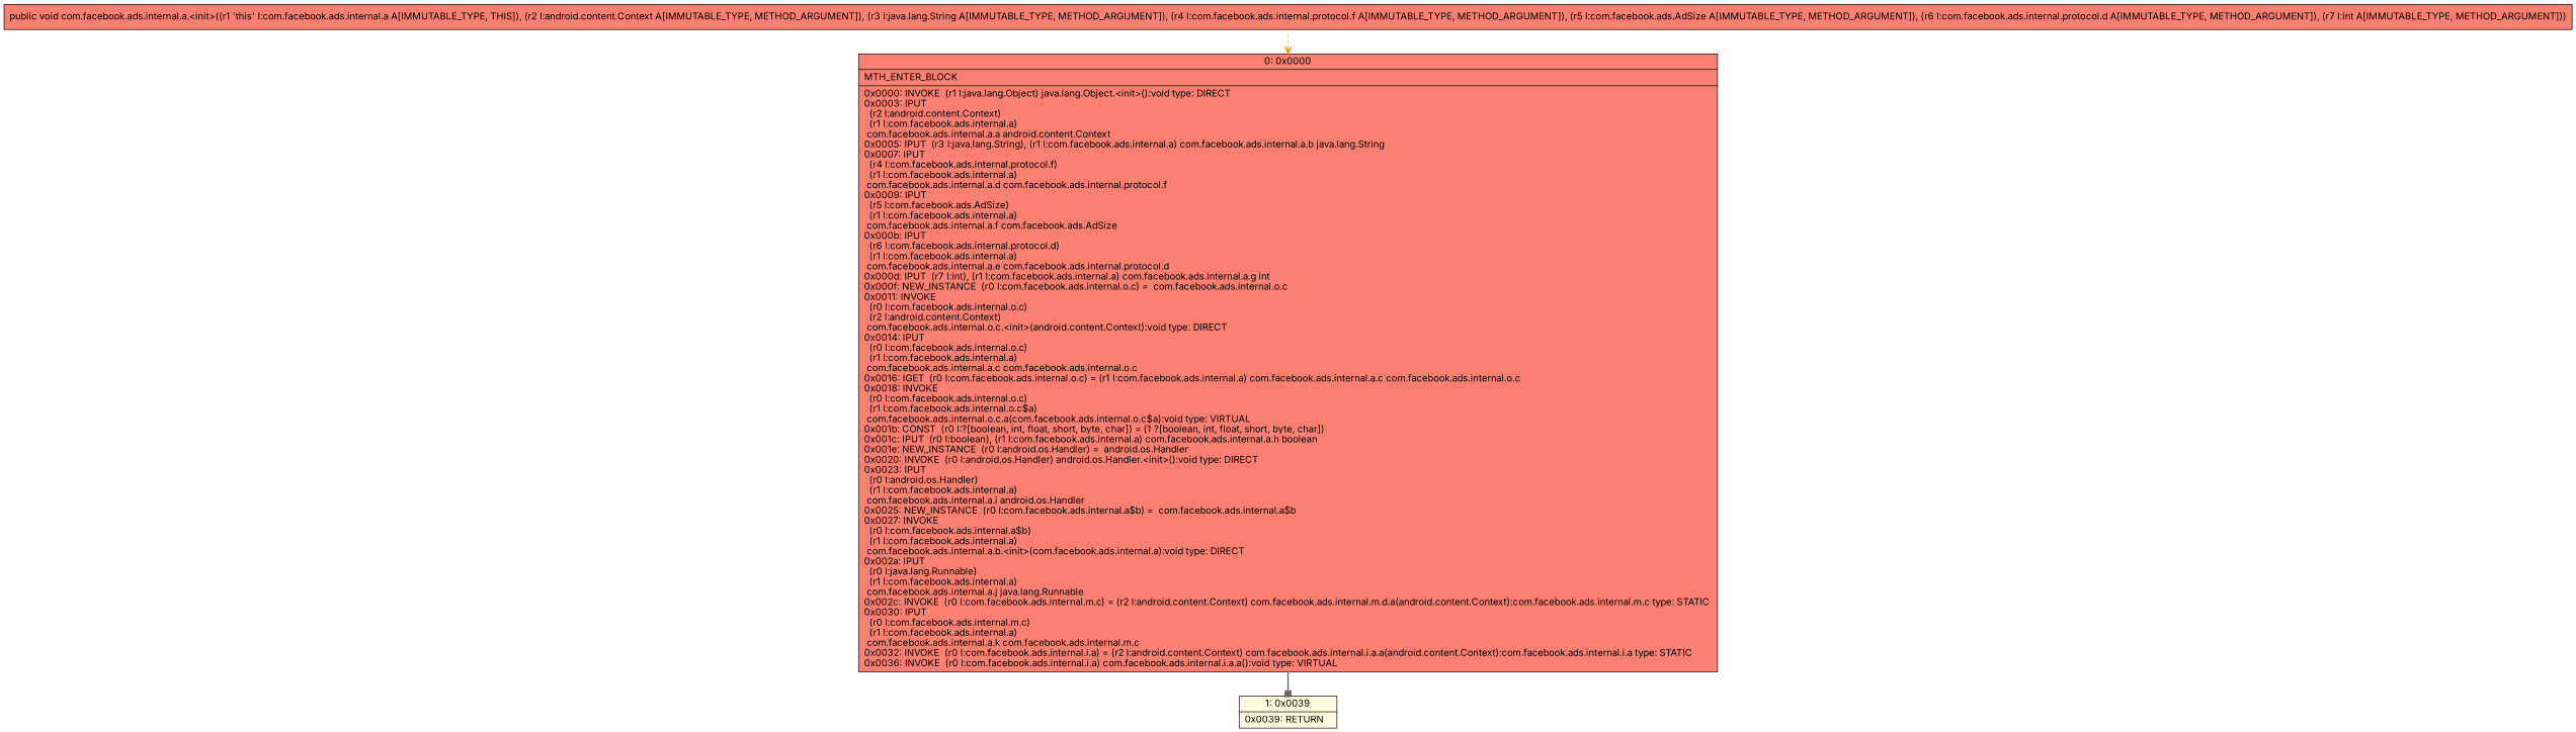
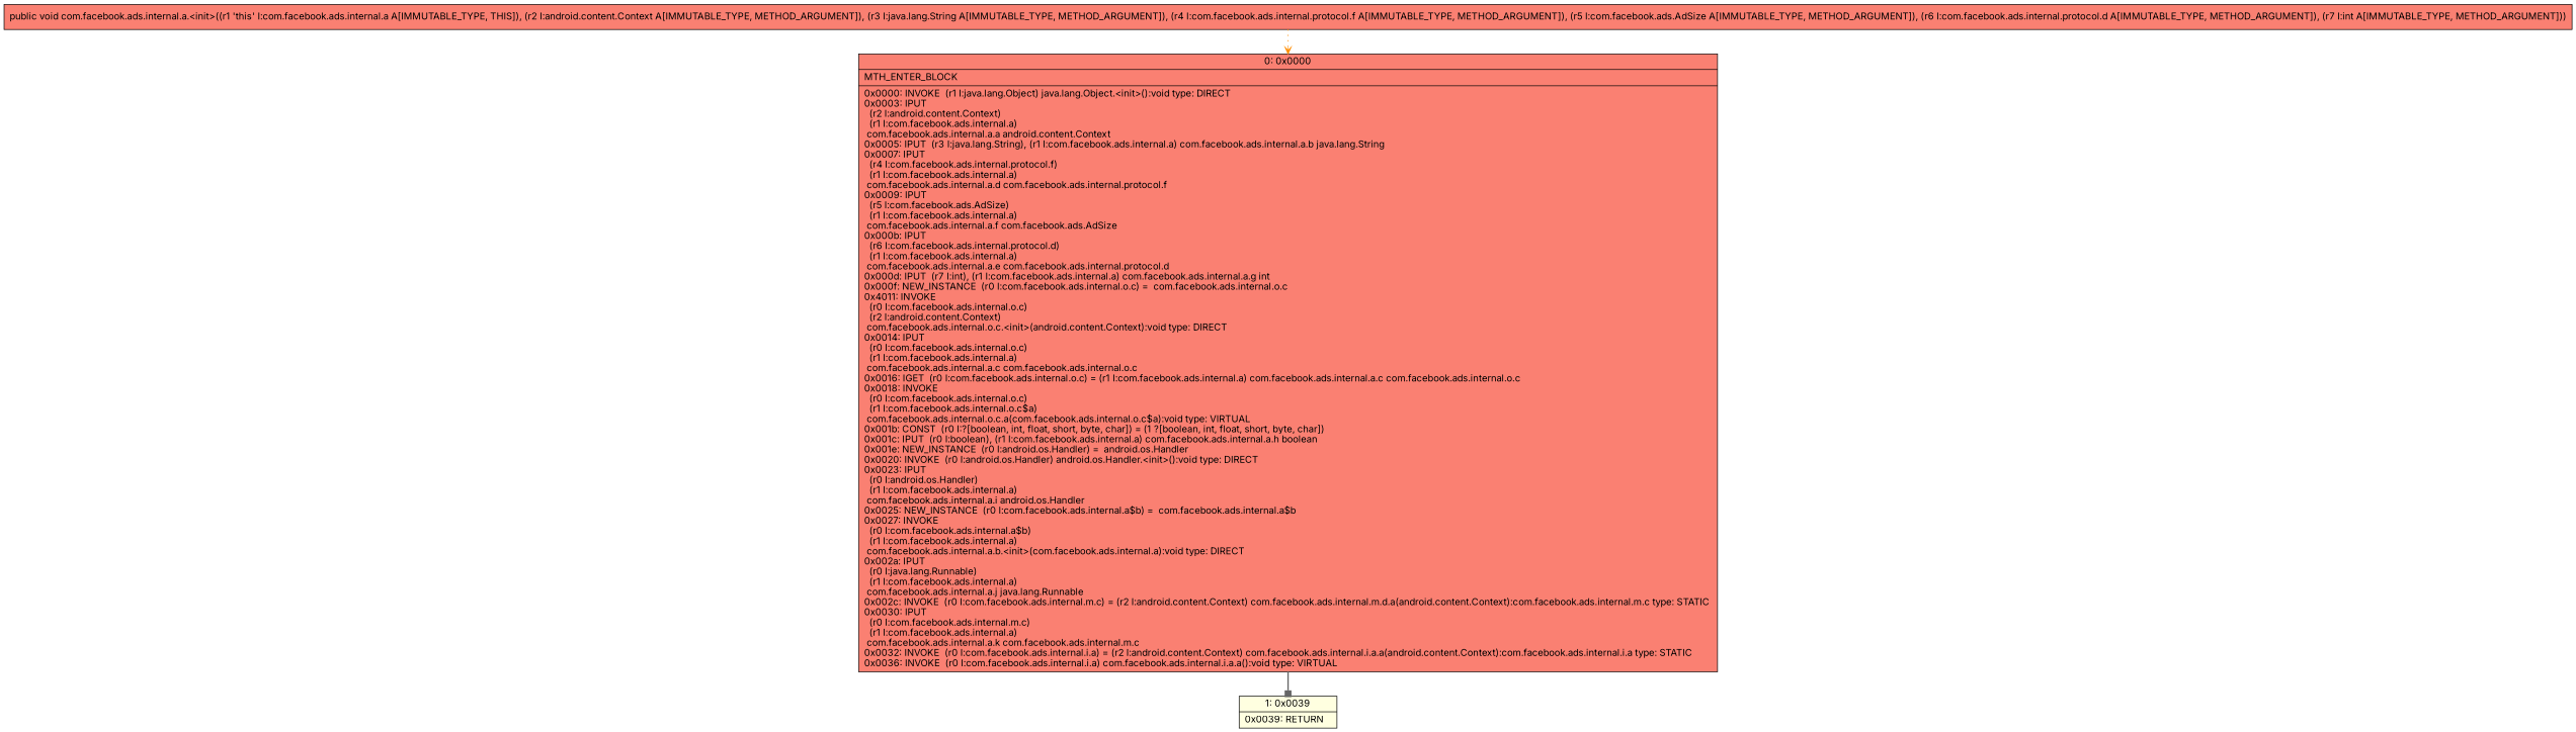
  digraph {
    fontname=Inter
    node [shape=record style=filled fillcolor=salmon fontname=Inter]
    edge [fontname=Inter]
-   n1 [label="{0\:\ 0x0000|MTH_ENTER_BLOCK\l|0x0000: INVOKE  (r1 I:java.lang.Object) java.lang.Object.\<init\>():void type: DIRECT \l0x0003: IPUT  \l  (r2 I:android.content.Context)\l  (r1 I:com.facebook.ads.internal.a)\l com.facebook.ads.internal.a.a android.content.Context \l0x0005: IPUT  (r3 I:java.lang.String), (r1 I:com.facebook.ads.internal.a) com.facebook.ads.internal.a.b java.lang.String \l0x0007: IPUT  \l  (r4 I:com.facebook.ads.internal.protocol.f)\l  (r1 I:com.facebook.ads.internal.a)\l com.facebook.ads.internal.a.d com.facebook.ads.internal.protocol.f \l0x0009: IPUT  \l  (r5 I:com.facebook.ads.AdSize)\l  (r1 I:com.facebook.ads.internal.a)\l com.facebook.ads.internal.a.f com.facebook.ads.AdSize \l0x000b: IPUT  \l  (r6 I:com.facebook.ads.internal.protocol.d)\l  (r1 I:com.facebook.ads.internal.a)\l com.facebook.ads.internal.a.e com.facebook.ads.internal.protocol.d \l0x000d: IPUT  (r7 I:int), (r1 I:com.facebook.ads.internal.a) com.facebook.ads.internal.a.g int \l0x000f: NEW_INSTANCE  (r0 I:com.facebook.ads.internal.o.c) =  com.facebook.ads.internal.o.c \l0x0011: INVOKE  \l  (r0 I:com.facebook.ads.internal.o.c)\l  (r2 I:android.content.Context)\l com.facebook.ads.internal.o.c.\<init\>(android.content.Context):void type: DIRECT \l0x0014: IPUT  \l  (r0 I:com.facebook.ads.internal.o.c)\l  (r1 I:com.facebook.ads.internal.a)\l com.facebook.ads.internal.a.c com.facebook.ads.internal.o.c \l0x0016: IGET  (r0 I:com.facebook.ads.internal.o.c) = (r1 I:com.facebook.ads.internal.a) com.facebook.ads.internal.a.c com.facebook.ads.internal.o.c \l0x0018: INVOKE  \l  (r0 I:com.facebook.ads.internal.o.c)\l  (r1 I:com.facebook.ads.internal.o.c$a)\l com.facebook.ads.internal.o.c.a(com.facebook.ads.internal.o.c$a):void type: VIRTUAL \l0x001b: CONST  (r0 I:?[boolean, int, float, short, byte, char]) = (1 ?[boolean, int, float, short, byte, char]) \l0x001c: IPUT  (r0 I:boolean), (r1 I:com.facebook.ads.internal.a) com.facebook.ads.internal.a.h boolean \l0x001e: NEW_INSTANCE  (r0 I:android.os.Handler) =  android.os.Handler \l0x0020: INVOKE  (r0 I:android.os.Handler) android.os.Handler.\<init\>():void type: DIRECT \l0x0023: IPUT  \l  (r0 I:android.os.Handler)\l  (r1 I:com.facebook.ads.internal.a)\l com.facebook.ads.internal.a.i android.os.Handler \l0x0025: NEW_INSTANCE  (r0 I:com.facebook.ads.internal.a$b) =  com.facebook.ads.internal.a$b \l0x0027: INVOKE  \l  (r0 I:com.facebook.ads.internal.a$b)\l  (r1 I:com.facebook.ads.internal.a)\l com.facebook.ads.internal.a.b.\<init\>(com.facebook.ads.internal.a):void type: DIRECT \l0x002a: IPUT  \l  (r0 I:java.lang.Runnable)\l  (r1 I:com.facebook.ads.internal.a)\l com.facebook.ads.internal.a.j java.lang.Runnable \l0x002c: INVOKE  (r0 I:com.facebook.ads.internal.m.c) = (r2 I:android.content.Context) com.facebook.ads.internal.m.d.a(android.content.Context):com.facebook.ads.internal.m.c type: STATIC \l0x0030: IPUT  \l  (r0 I:com.facebook.ads.internal.m.c)\l  (r1 I:com.facebook.ads.internal.a)\l com.facebook.ads.internal.a.k com.facebook.ads.internal.m.c \l0x0032: INVOKE  (r0 I:com.facebook.ads.internal.i.a) = (r2 I:android.content.Context) com.facebook.ads.internal.i.a.a(android.content.Context):com.facebook.ads.internal.i.a type: STATIC \l0x0036: INVOKE  (r0 I:com.facebook.ads.internal.i.a) com.facebook.ads.internal.i.a.a():void type: VIRTUAL \l}"]
+   n1 [label="{0\:\ 0x0000|MTH_ENTER_BLOCK\l|0x0000: INVOKE  (r1 I:java.lang.Object) java.lang.Object.\<init\>():void type: DIRECT \l0x0003: IPUT  \l  (r2 I:android.content.Context)\l  (r1 I:com.facebook.ads.internal.a)\l com.facebook.ads.internal.a.a android.content.Context \l0x0005: IPUT  (r3 I:java.lang.String), (r1 I:com.facebook.ads.internal.a) com.facebook.ads.internal.a.b java.lang.String \l0x0007: IPUT  \l  (r4 I:com.facebook.ads.internal.protocol.f)\l  (r1 I:com.facebook.ads.internal.a)\l com.facebook.ads.internal.a.d com.facebook.ads.internal.protocol.f \l0x0009: IPUT  \l  (r5 I:com.facebook.ads.AdSize)\l  (r1 I:com.facebook.ads.internal.a)\l com.facebook.ads.internal.a.f com.facebook.ads.AdSize \l0x000b: IPUT  \l  (r6 I:com.facebook.ads.internal.protocol.d)\l  (r1 I:com.facebook.ads.internal.a)\l com.facebook.ads.internal.a.e com.facebook.ads.internal.protocol.d \l0x000d: IPUT  (r7 I:int), (r1 I:com.facebook.ads.internal.a) com.facebook.ads.internal.a.g int \l0x000f: NEW_INSTANCE  (r0 I:com.facebook.ads.internal.o.c) =  com.facebook.ads.internal.o.c \l0x4011: INVOKE  \l  (r0 I:com.facebook.ads.internal.o.c)\l  (r2 I:android.content.Context)\l com.facebook.ads.internal.o.c.\<init\>(android.content.Context):void type: DIRECT \l0x0014: IPUT  \l  (r0 I:com.facebook.ads.internal.o.c)\l  (r1 I:com.facebook.ads.internal.a)\l com.facebook.ads.internal.a.c com.facebook.ads.internal.o.c \l0x0016: IGET  (r0 I:com.facebook.ads.internal.o.c) = (r1 I:com.facebook.ads.internal.a) com.facebook.ads.internal.a.c com.facebook.ads.internal.o.c \l0x0018: INVOKE  \l  (r0 I:com.facebook.ads.internal.o.c)\l  (r1 I:com.facebook.ads.internal.o.c$a)\l com.facebook.ads.internal.o.c.a(com.facebook.ads.internal.o.c$a):void type: VIRTUAL \l0x001b: CONST  (r0 I:?[boolean, int, float, short, byte, char]) = (1 ?[boolean, int, float, short, byte, char]) \l0x001c: IPUT  (r0 I:boolean), (r1 I:com.facebook.ads.internal.a) com.facebook.ads.internal.a.h boolean \l0x001e: NEW_INSTANCE  (r0 I:android.os.Handler) =  android.os.Handler \l0x0020: INVOKE  (r0 I:android.os.Handler) android.os.Handler.\<init\>():void type: DIRECT \l0x0023: IPUT  \l  (r0 I:android.os.Handler)\l  (r1 I:com.facebook.ads.internal.a)\l com.facebook.ads.internal.a.i android.os.Handler \l0x0025: NEW_INSTANCE  (r0 I:com.facebook.ads.internal.a$b) =  com.facebook.ads.internal.a$b \l0x0027: INVOKE  \l  (r0 I:com.facebook.ads.internal.a$b)\l  (r1 I:com.facebook.ads.internal.a)\l com.facebook.ads.internal.a.b.\<init\>(com.facebook.ads.internal.a):void type: DIRECT \l0x002a: IPUT  \l  (r0 I:java.lang.Runnable)\l  (r1 I:com.facebook.ads.internal.a)\l com.facebook.ads.internal.a.j java.lang.Runnable \l0x002c: INVOKE  (r0 I:com.facebook.ads.internal.m.c) = (r2 I:android.content.Context) com.facebook.ads.internal.m.d.a(android.content.Context):com.facebook.ads.internal.m.c type: STATIC \l0x0030: IPUT  \l  (r0 I:com.facebook.ads.internal.m.c)\l  (r1 I:com.facebook.ads.internal.a)\l com.facebook.ads.internal.a.k com.facebook.ads.internal.m.c \l0x0032: INVOKE  (r0 I:com.facebook.ads.internal.i.a) = (r2 I:android.content.Context) com.facebook.ads.internal.i.a.a(android.content.Context):com.facebook.ads.internal.i.a type: STATIC \l0x0036: INVOKE  (r0 I:com.facebook.ads.internal.i.a) com.facebook.ads.internal.i.a.a():void type: VIRTUAL \l}"]
    n2 [label="{1\:\ 0x0039|0x0039: RETURN   \l}" fillcolor=lightyellow]
    n3 [label="{public void com.facebook.ads.internal.a.\<init\>((r1 'this' I:com.facebook.ads.internal.a A[IMMUTABLE_TYPE, THIS]), (r2 I:android.content.Context A[IMMUTABLE_TYPE, METHOD_ARGUMENT]), (r3 I:java.lang.String A[IMMUTABLE_TYPE, METHOD_ARGUMENT]), (r4 I:com.facebook.ads.internal.protocol.f A[IMMUTABLE_TYPE, METHOD_ARGUMENT]), (r5 I:com.facebook.ads.AdSize A[IMMUTABLE_TYPE, METHOD_ARGUMENT]), (r6 I:com.facebook.ads.internal.protocol.d A[IMMUTABLE_TYPE, METHOD_ARGUMENT]), (r7 I:int A[IMMUTABLE_TYPE, METHOD_ARGUMENT])) }"]
    n1 -> n2 [color=gray40 style=bold arrowhead=box]
    n3 -> n1 [color=darkorange style=dotted arrowhead=vee]
  }
